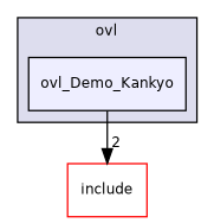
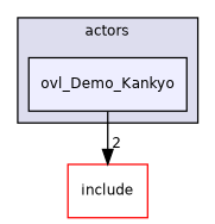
  digraph {
    compound=true
    node [fontname=Helvetica fontsize=10 shape=box style=filled]
    n1 [fillcolor="#eeeeff" label=ovl_Demo_Kankyo pencolor=black]
    n2 [color=red fillcolor=white label=include]
    subgraph cluster_1 {
      bgcolor="#ddddee"
      fontname=Helvetica
      fontsize=10
-     label=ovl
+     label=actors
      pencolor=black
      n1
    }
    n1 -> n2 [headlabel=2 labeldistance=1.5 labelfontname=Helvetica labelfontsize=10]
  }
